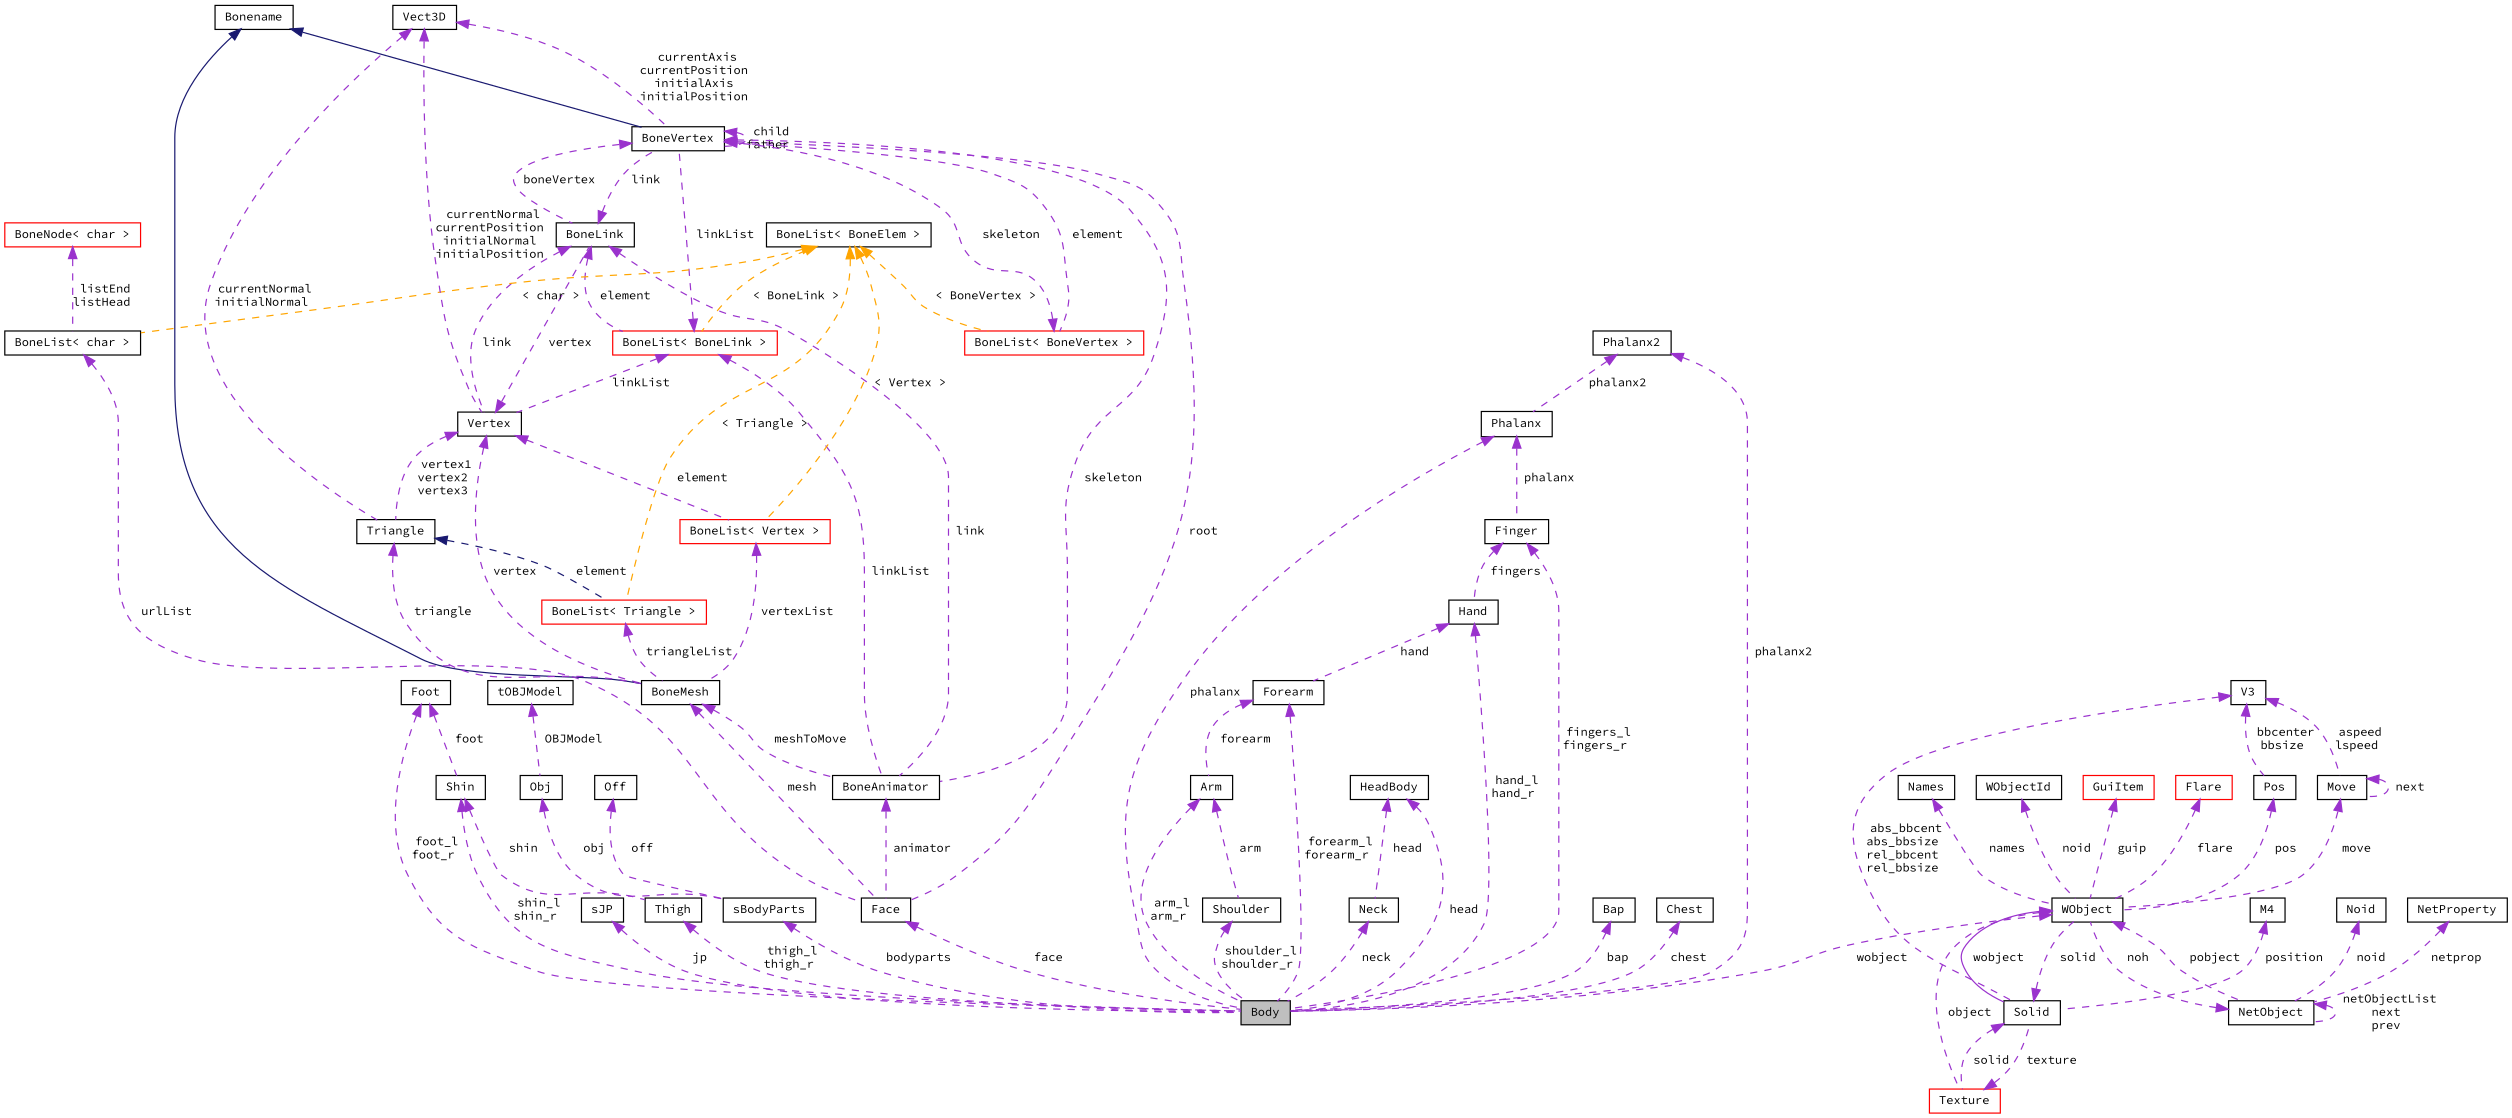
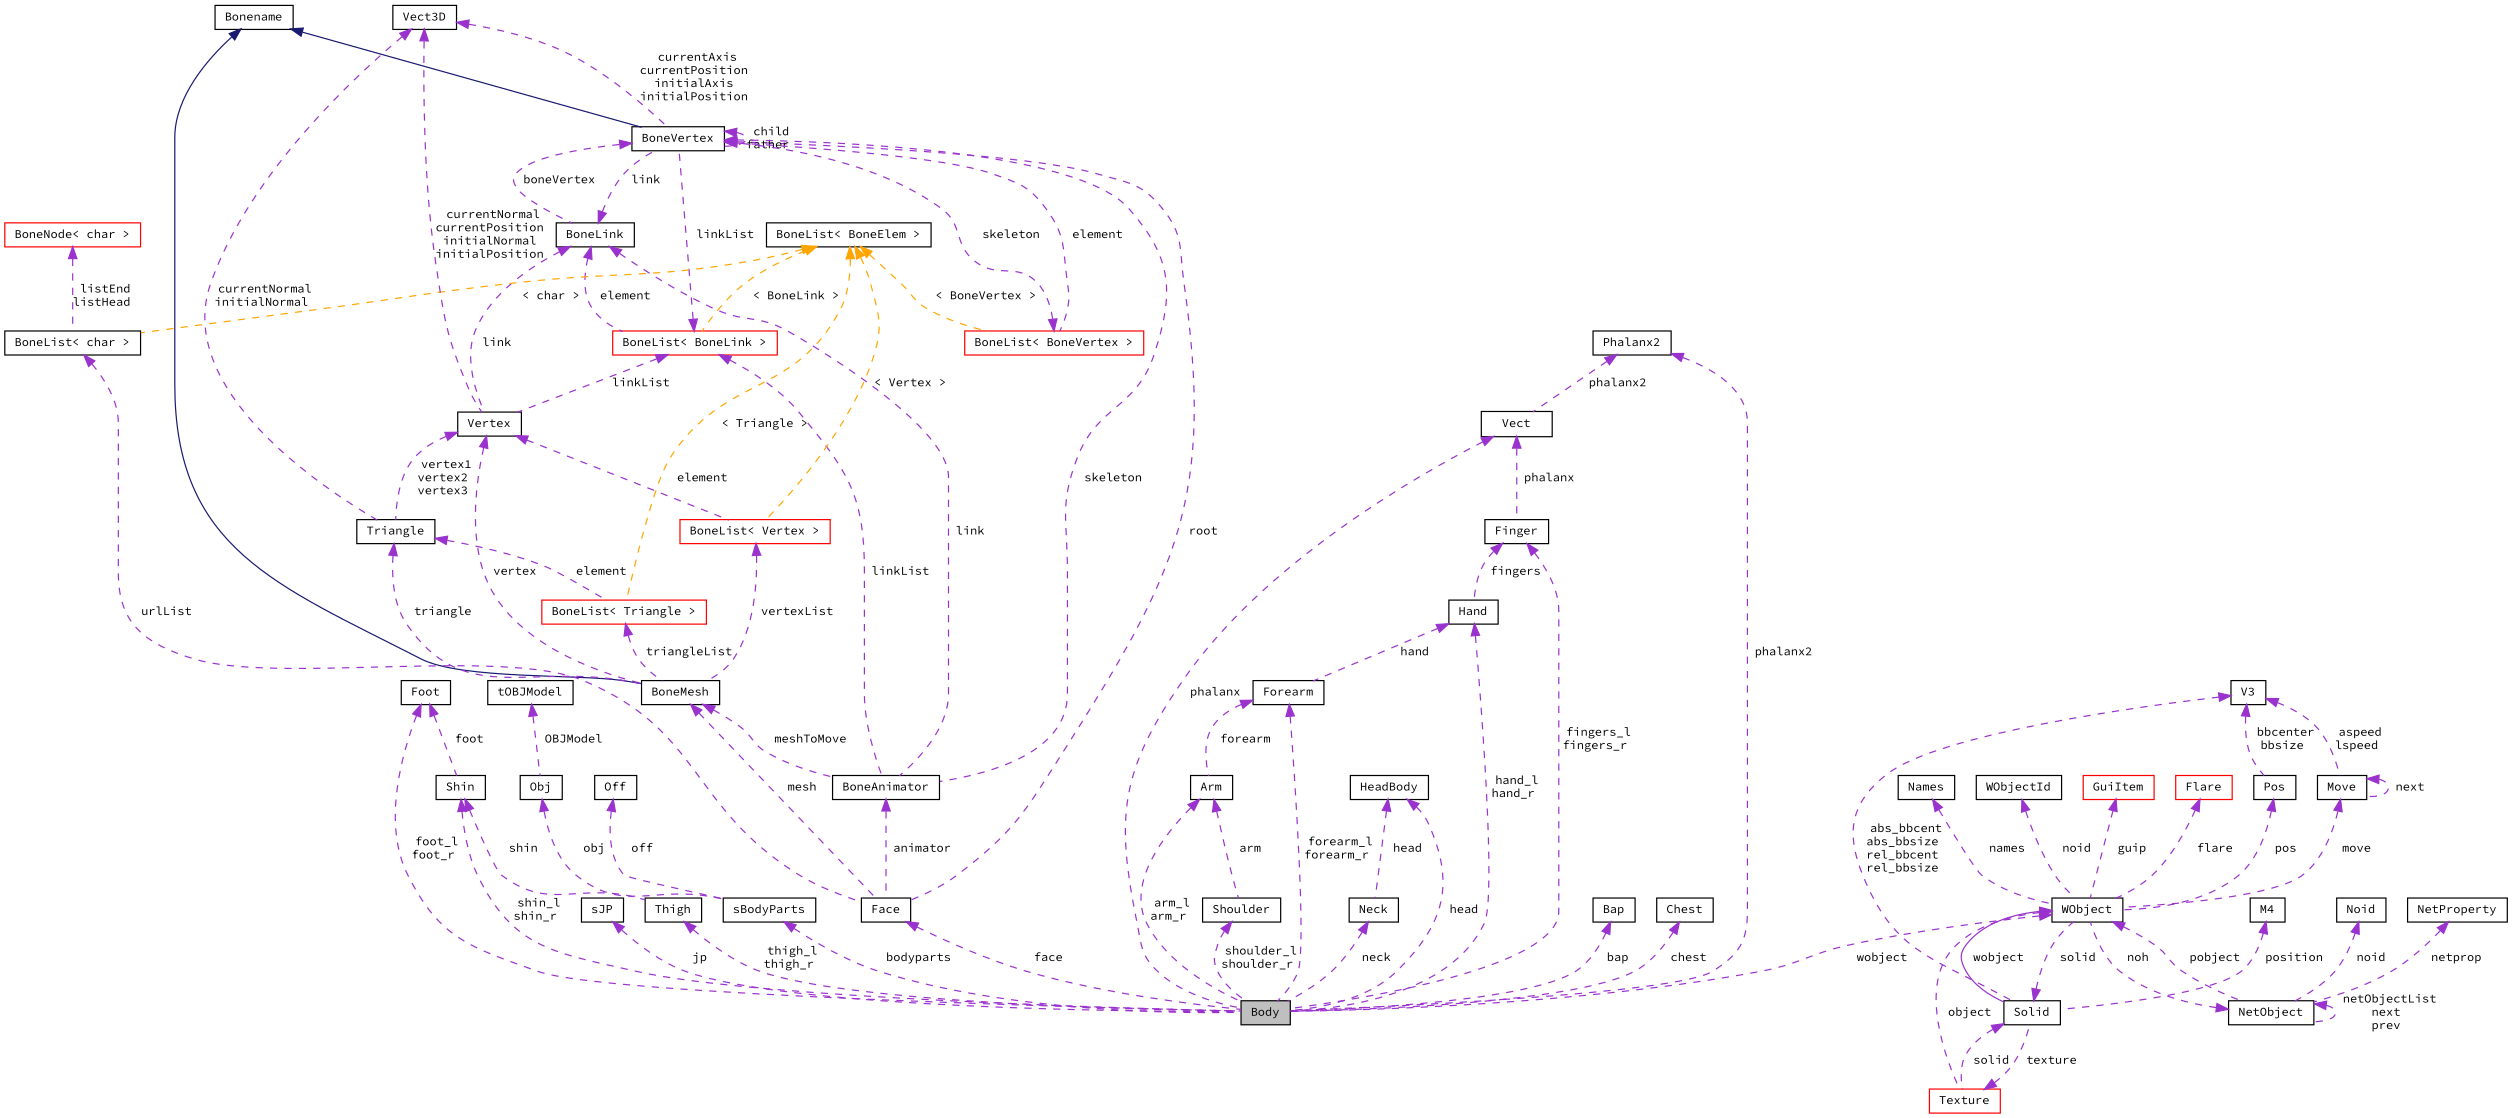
  digraph {
    fontname="Source Code Pro"
    rankdir=TB
    node [color=black fontname="Source Code Pro" fontsize=10 shape=record]
    edge [color=darkorchid3 dir=back fontname="Source Code Pro" fontsize=10 labelfontname=FreeSans labelfontsize=10 style=dashed]
    n1 [fillcolor=grey75 fontcolor=black height=0.2 label=Body style=filled width=0.4]
    n2 [height=0.2 label=Thigh width=0.4]
    n3 [height=0.2 label=Shin width=0.4]
    n4 [height=0.2 label=Foot width=0.4]
    n5 [height=0.2 label=sJP width=0.4]
    n6 [height=0.2 label=sBodyParts width=0.4]
    n7 [height=0.2 label=Obj width=0.4]
    n8 [height=0.2 label=tOBJModel width=0.4]
    n9 [height=0.2 label=Off width=0.4]
    n10 [height=0.2 label=Phalanx2 width=0.4]
-   n11 [height=0.2 label=Phalanx width=0.4]
+   n11 [height=0.2 label=Vect width=0.4]
    n12 [height=0.2 label=Finger width=0.4]
    n13 [height=0.2 label=Hand width=0.4]
    n14 [height=0.2 label=Forearm width=0.4]
    n15 [height=0.2 label=HeadBody width=0.4]
    n16 [height=0.2 label=Neck width=0.4]
    n17 [height=0.2 label=Arm width=0.4]
    n18 [height=0.2 label=Shoulder width=0.4]
    n19 [height=0.2 label=Face width=0.4]
    n20 [height=0.2 label=BoneVertex width=0.4]
    n21 [height=0.2 label=BoneLink width=0.4]
    n22 [color=red height=0.2 label="BoneList\< BoneVertex \>" width=0.4]
    n23 [height=0.2 label=BoneAnimator width=0.4]
    n24 [height=0.2 label=Vertex width=0.4]
    n25 [color=red height=0.2 label="BoneList\< BoneLink \>" width=0.4]
    n26 [height=0.2 label=Bonename width=0.4]
    n27 [height=0.2 label=BoneMesh width=0.4]
    n28 [height=0.2 label=Triangle width=0.4]
    n29 [color=red height=0.2 label="BoneList\< Vertex \>" width=0.4]
    n30 [color=red height=0.2 label="BoneList\< Triangle \>" width=0.4]
    n31 [height=0.2 label="BoneList\< BoneElem \>" width=0.4]
    n32 [height=0.2 label="BoneList\< char \>" width=0.4]
    n33 [height=0.2 label=Vect3D width=0.4]
    n34 [color=red height=0.2 label="BoneNode\< char \>" width=0.4]
    n35 [height=0.2 label=Bap width=0.4]
    n36 [height=0.2 label=Chest width=0.4]
    n37 [height=0.2 label=WObject width=0.4]
    n38 [height=0.2 label=NetObject width=0.4]
    n39 [height=0.2 label=Solid width=0.4]
    n40 [color=red height=0.2 label=Texture width=0.4]
    n41 [height=0.2 label=Move width=0.4]
    n42 [height=0.2 label=V3 width=0.4]
    n43 [height=0.2 label=Pos width=0.4]
    n44 [height=0.2 label=Names width=0.4]
    n45 [height=0.2 label=WObjectId width=0.4]
    n46 [height=0.2 label=NetProperty width=0.4]
    n47 [height=0.2 label=Noid width=0.4]
    n48 [height=0.2 label=M4 width=0.4]
    n49 [color=red height=0.2 label=GuiItem width=0.4]
    n50 [color=red height=0.2 label=Flare width=0.4]
    n2 -> n1 [label=" thigh_l\nthigh_r"]
    n3 -> n1 [label=" shin_l\nshin_r"]
    n3 -> n2 [label=" shin"]
    n4 -> n1 [label=" foot_l\nfoot_r"]
    n4 -> n3 [label=" foot"]
    n5 -> n1 [label=" jp"]
    n6 -> n1 [label=" bodyparts"]
    n7 -> n6 [label=" obj"]
    n8 -> n7 [label=" OBJModel"]
    n9 -> n6 [label=" off"]
    n10 -> n1 [label=" phalanx2"]
    n10 -> n11 [label=" phalanx2"]
    n11 -> n1 [label=" phalanx"]
    n11 -> n12 [label=" phalanx"]
    n12 -> n1 [label=" fingers_l\nfingers_r"]
    n12 -> n13 [label=" fingers"]
    n13 -> n1 [label=" hand_l\nhand_r"]
    n13 -> n14 [label=" hand"]
    n14 -> n1 [label=" forearm_l\nforearm_r"]
    n14 -> n17 [label=" forearm"]
    n15 -> n1 [label=" head"]
    n15 -> n16 [label=" head"]
    n16 -> n1 [label=" neck"]
    n17 -> n1 [label=" arm_l\narm_r"]
    n17 -> n18 [label=" arm"]
    n18 -> n1 [label=" shoulder_l\nshoulder_r"]
    n19 -> n1 [label=" face"]
    n20 -> n19 [label=" root"]
    n20 -> n20 [label=" child\nfather"]
    n20 -> n21 [label=" boneVertex"]
    n20 -> n22 [label=" element"]
    n20 -> n23 [label=" skeleton"]
    n21 -> n20 [label=" link"]
    n21 -> n23 [label=" link"]
    n21 -> n24 [label=" link"]
    n21 -> n25 [label=" element"]
    n22 -> n20 [label=" skeleton"]
    n23 -> n19 [label=" animator"]
-   n24 -> n21 [label=" vertex"]
    n24 -> n27 [label=" vertex"]
    n24 -> n28 [label=" vertex1\nvertex2\nvertex3"]
    n24 -> n29 [label=" element"]
    n25 -> n20 [label=" linkList"]
    n25 -> n23 [label=" linkList"]
    n25 -> n24 [label=" linkList"]
    n26 -> n20 [color=midnightblue style=solid]
    n26 -> n27 [color=midnightblue style=solid]
    n27 -> n19 [label=" mesh"]
    n27 -> n23 [label=" meshToMove"]
    n28 -> n27 [label=" triangle"]
-   n28 -> n30 [color=midnightblue label=" element"]
+   n28 -> n30 [label=" element"]
    n29 -> n27 [label=" vertexList"]
    n30 -> n27 [label=" triangleList"]
    n31 -> n22 [color=orange label=" \< BoneVertex \>"]
    n31 -> n25 [color=orange label=" \< BoneLink \>"]
    n31 -> n29 [color=orange label=" \< Vertex \>"]
    n31 -> n30 [color=orange label=" \< Triangle \>"]
    n31 -> n32 [color=orange label=" \< char \>"]
    n32 -> n19 [label=" urlList"]
    n33 -> n20 [label=" currentAxis\ncurrentPosition\ninitialAxis\ninitialPosition"]
    n33 -> n24 [label=" currentNormal\ncurrentPosition\ninitialNormal\ninitialPosition"]
    n33 -> n28 [label=" currentNormal\ninitialNormal"]
    n34 -> n32 [label=" listEnd\nlistHead"]
    n35 -> n1 [label=" bap"]
    n36 -> n1 [label=" chest"]
    n37 -> n1 [label=" wobject"]
    n37 -> n38 [label=" pobject"]
    n37 -> n39 [label=" wobject" style=solid]
    n37 -> n40 [label=" object"]
    n38 -> n37 [label=" noh"]
    n38 -> n38 [label=" netObjectList\nnext\nprev"]
    n39 -> n37 [label=" solid"]
    n39 -> n40 [label=" solid"]
    n40 -> n39 [label=" texture"]
    n41 -> n37 [label=" move"]
    n41 -> n41 [label=" next"]
    n42 -> n39 [label=" abs_bbcent\nabs_bbsize\nrel_bbcent\nrel_bbsize"]
    n42 -> n41 [label=" aspeed\nlspeed"]
    n42 -> n43 [label=" bbcenter\nbbsize"]
    n43 -> n37 [label=" pos"]
    n44 -> n37 [label=" names"]
    n45 -> n37 [label=" noid"]
    n46 -> n38 [label=" netprop"]
    n47 -> n38 [label=" noid"]
    n48 -> n39 [label=" position"]
    n49 -> n37 [label=" guip"]
    n50 -> n37 [label=" flare"]
  }
